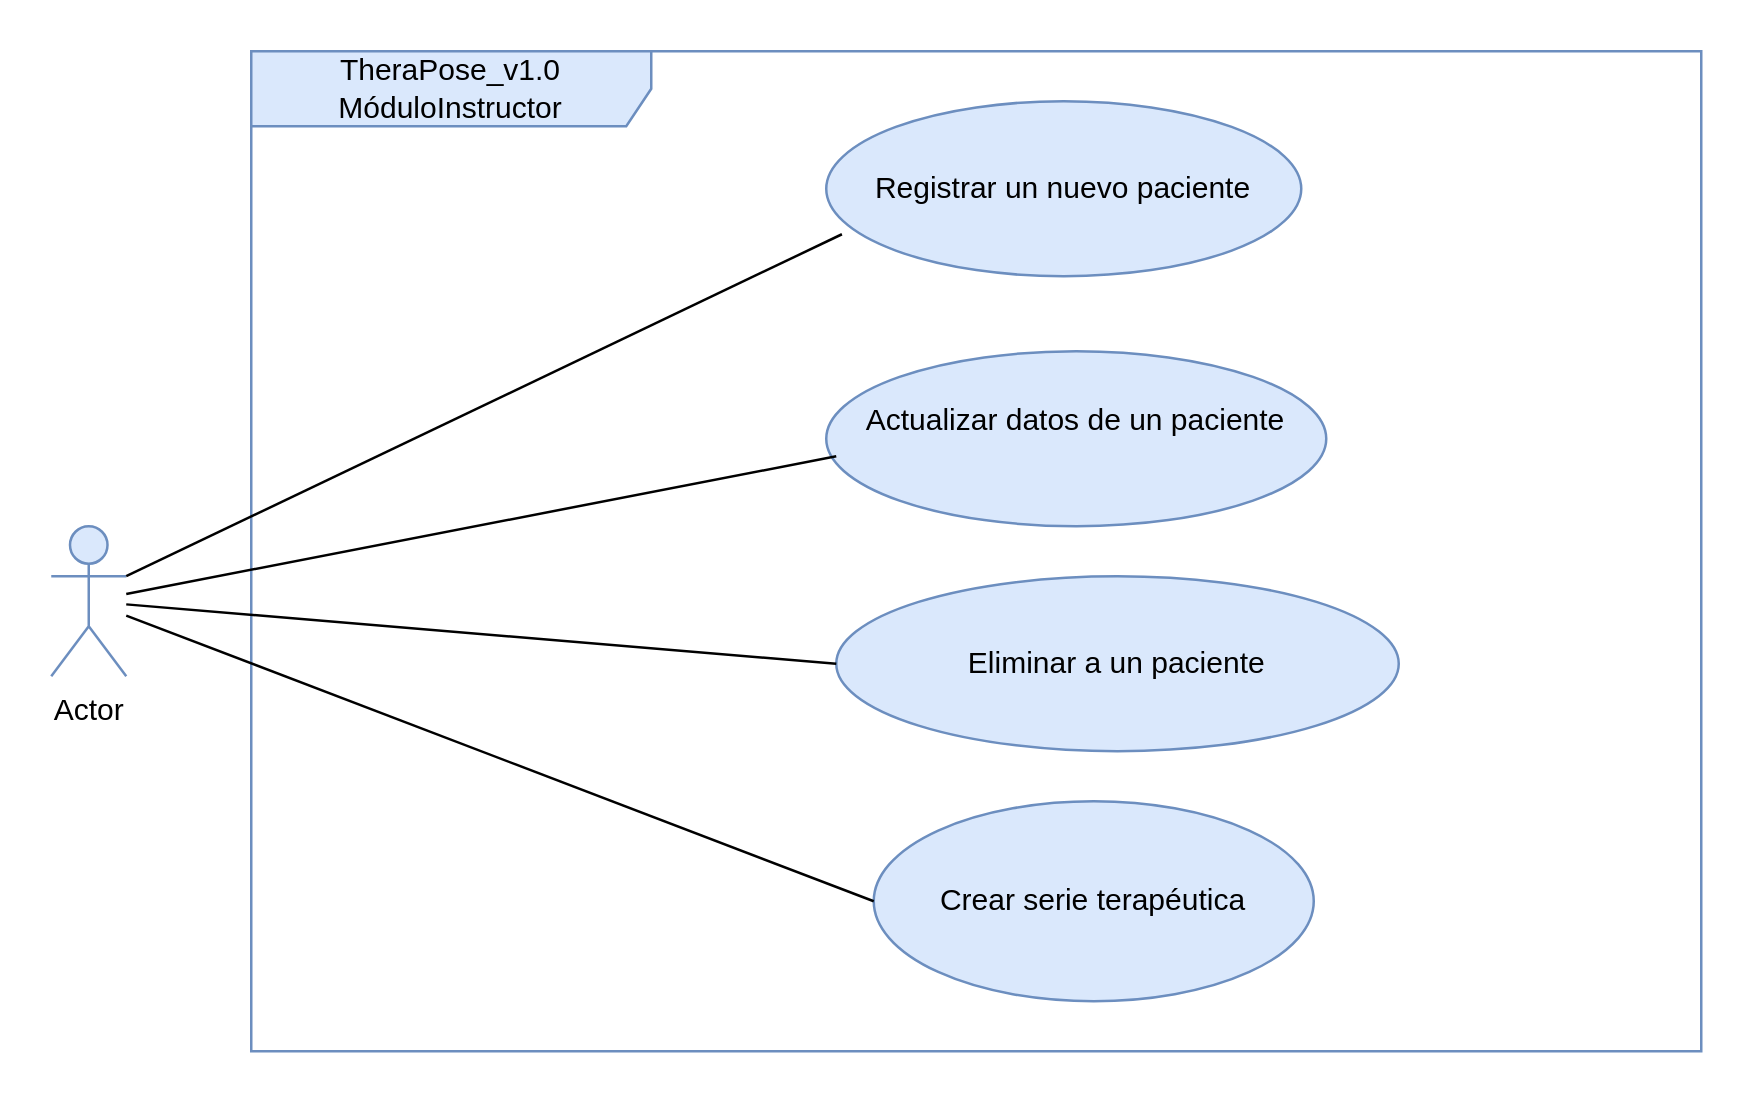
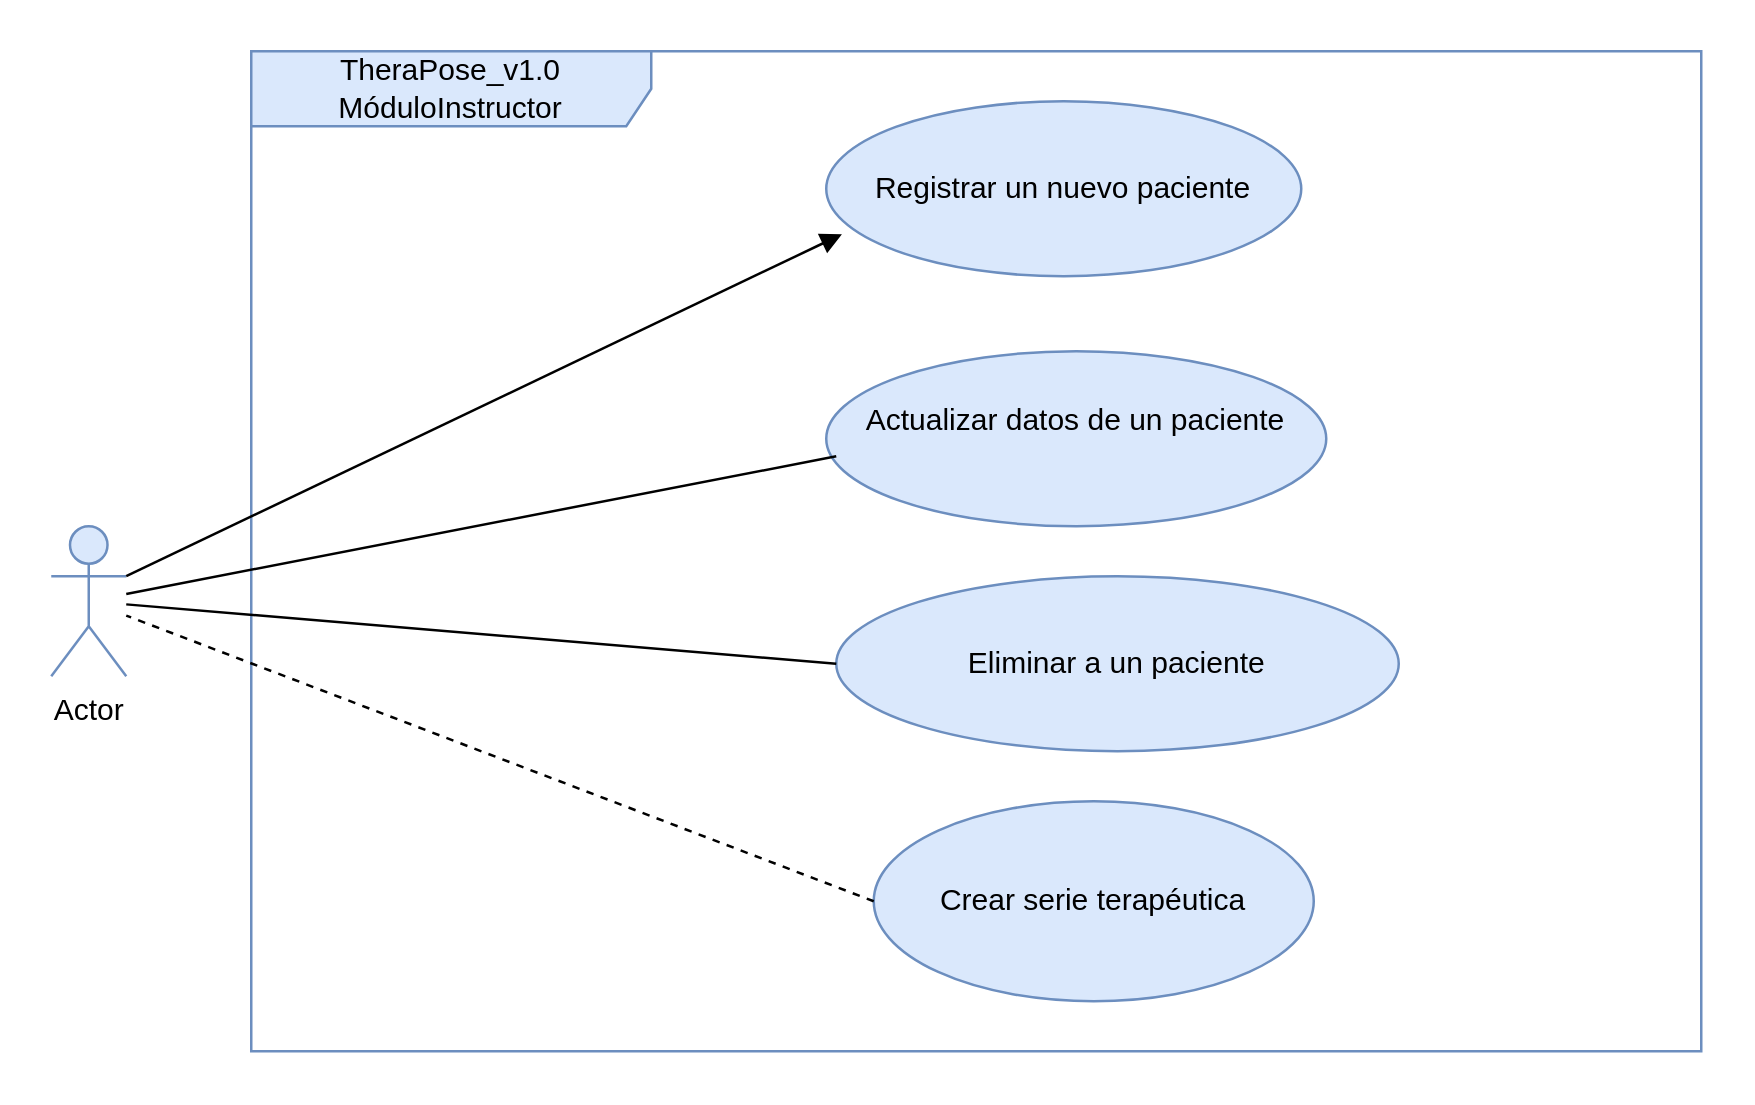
  <mxCell id="0" />
  <mxCell id="1" parent="0" />
  <mxCell id="2" value="TheraPose_v1.0 MóduloInstructor" style="shape=umlFrame;whiteSpace=wrap;html=1;pointerEvents=0;recursiveResize=0;container=1;collapsible=0;width=160;fillColor=#dae8fc;strokeColor=#6c8ebf;" parent="1" vertex="1"><mxGeometry x="100" y="20" width="580" height="400" as="geometry" /></mxCell>
  <mxCell id="3" value="Registrar un nuevo paciente" style="ellipse;whiteSpace=wrap;html=1;fillColor=#dae8fc;strokeColor=#6c8ebf;" parent="2" vertex="1"><mxGeometry x="230" y="20" width="190" height="70" as="geometry" /></mxCell>
  <mxCell id="4" value="Actualizar datos de un paciente&lt;div&gt;&lt;br&gt;&lt;/div&gt;" style="ellipse;whiteSpace=wrap;html=1;fillColor=#dae8fc;strokeColor=#6c8ebf;" parent="2" vertex="1"><mxGeometry x="230" y="120" width="200" height="70" as="geometry" /></mxCell>
  <mxCell id="5" value="Eliminar a un paciente" style="ellipse;whiteSpace=wrap;html=1;fillColor=#dae8fc;strokeColor=#6c8ebf;" parent="2" vertex="1"><mxGeometry x="234" y="210" width="225" height="70" as="geometry" /></mxCell>
  <mxCell id="6" value="Crear serie terapéutica" style="ellipse;whiteSpace=wrap;html=1;fillColor=#dae8fc;strokeColor=#6c8ebf;" parent="2" vertex="1"><mxGeometry x="249" y="300" width="176" height="80" as="geometry" /></mxCell>
  <mxCell id="7" value="Actor" style="shape=umlActor;verticalLabelPosition=bottom;verticalAlign=top;html=1;outlineConnect=0;fillColor=#dae8fc;strokeColor=#6c8ebf;" parent="1" vertex="1"><mxGeometry x="20" y="210" width="30" height="60" as="geometry" /></mxCell>
- <mxCell id="8" value="" style="endArrow=none;html=1;rounded=0;entryX=0.033;entryY=0.76;entryDx=0;entryDy=0;entryPerimeter=0;exitX=1;exitY=0.333;exitDx=0;exitDy=0;exitPerimeter=0;" parent="1" source="7" target="3" edge="1"><mxGeometry width="50" height="50" relative="1" as="geometry"><mxPoint x="310" y="300" as="sourcePoint" /><mxPoint x="360" y="250" as="targetPoint" /></mxGeometry></mxCell>
+ <mxCell id="8" value="" style="endArrow=block;html=1;rounded=0;entryX=0.033;entryY=0.76;entryDx=0;entryDy=0;entryPerimeter=0;exitX=1;exitY=0.333;exitDx=0;exitDy=0;exitPerimeter=0;" parent="1" source="7" target="3" edge="1"><mxGeometry width="50" height="50" relative="1" as="geometry"><mxPoint x="310" y="300" as="sourcePoint" /><mxPoint x="360" y="250" as="targetPoint" /></mxGeometry></mxCell>
  <mxCell id="9" value="" style="endArrow=none;html=1;rounded=0;exitX=0.02;exitY=0.6;exitDx=0;exitDy=0;exitPerimeter=0;" parent="1" source="4" target="7" edge="1"><mxGeometry width="50" height="50" relative="1" as="geometry"><mxPoint x="310" y="300" as="sourcePoint" /><mxPoint x="360" y="250" as="targetPoint" /></mxGeometry></mxCell>
  <mxCell id="10" value="" style="endArrow=none;html=1;rounded=0;exitX=0;exitY=0.5;exitDx=0;exitDy=0;" parent="1" source="5" target="7" edge="1"><mxGeometry width="50" height="50" relative="1" as="geometry"><mxPoint x="310" y="300" as="sourcePoint" /><mxPoint x="360" y="250" as="targetPoint" /></mxGeometry></mxCell>
- <mxCell id="11" value="" style="endArrow=none;html=1;rounded=0;exitX=0;exitY=0.5;exitDx=0;exitDy=0;" parent="1" source="6" target="7" edge="1"><mxGeometry width="50" height="50" relative="1" as="geometry"><mxPoint x="310" y="300" as="sourcePoint" /><mxPoint x="360" y="250" as="targetPoint" /></mxGeometry></mxCell>
+ <mxCell id="11" value="" style="endArrow=none;html=1;rounded=0;exitX=0;exitY=0.5;exitDx=0;exitDy=0;dashed=1;" parent="1" source="6" target="7" edge="1"><mxGeometry width="50" height="50" relative="1" as="geometry"><mxPoint x="310" y="300" as="sourcePoint" /><mxPoint x="360" y="250" as="targetPoint" /></mxGeometry></mxCell>
